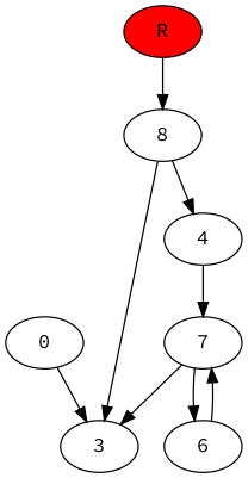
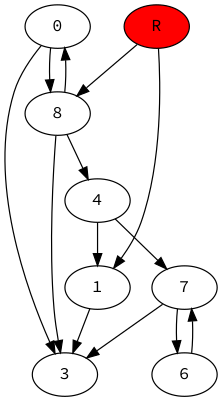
  digraph {
    fontname="Source Code Pro"
    node [fontname="Source Code Pro"]
    edge [fontname="Source Code Pro"]
+   1
    3
    n3 [label=0]
    8
    4
    7
    6
    R [fillcolor="#ff0000" style=filled]
+   1 -> 3
    n3 -> 3
+   n3 -> 8
    8 -> 3
+   8 -> n3
    8 -> 4
+   4 -> 1
    4 -> 7
    7 -> 3
    7 -> 6
    6 -> 7
+   R -> 1
    R -> 8
  }
